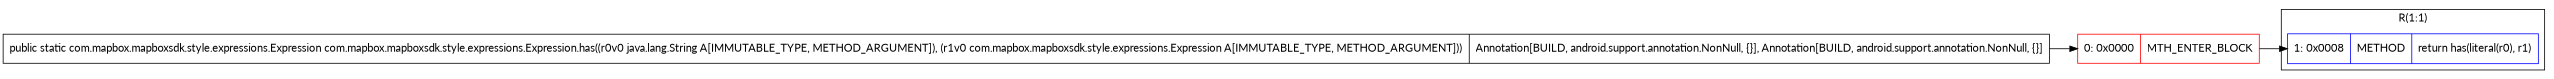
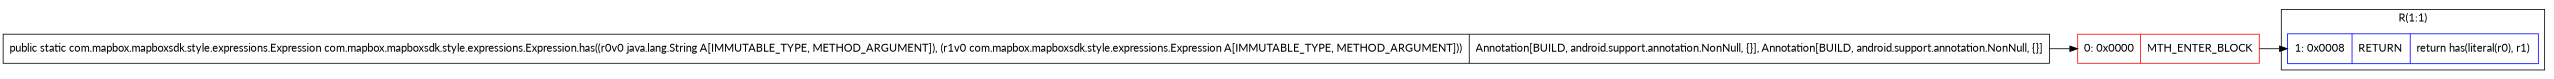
  digraph {
    rankdir=LR
    fontname=Lato
    node [shape=record fontname=Lato]
    edge [fontname=Lato]
-   n1 [color=blue label="{1\:\ 0x0008|METHOD\l|return has(literal(r0), r1)\l}"]
+   n1 [color=blue label="{1\:\ 0x0008|RETURN\l|return has(literal(r0), r1)\l}"]
    n2 [color=red label="{0\:\ 0x0000|MTH_ENTER_BLOCK\l}"]
    n3 [label="{public static com.mapbox.mapboxsdk.style.expressions.Expression com.mapbox.mapboxsdk.style.expressions.Expression.has((r0v0 java.lang.String A[IMMUTABLE_TYPE, METHOD_ARGUMENT]), (r1v0 com.mapbox.mapboxsdk.style.expressions.Expression A[IMMUTABLE_TYPE, METHOD_ARGUMENT]))  | Annotation[BUILD, android.support.annotation.NonNull, \{\}], Annotation[BUILD, android.support.annotation.NonNull, \{\}]\l}"]
    subgraph cluster_1 {
      label="R(1:1)"
      n1
    }
    n2 -> n1
    n3 -> n2
  }
